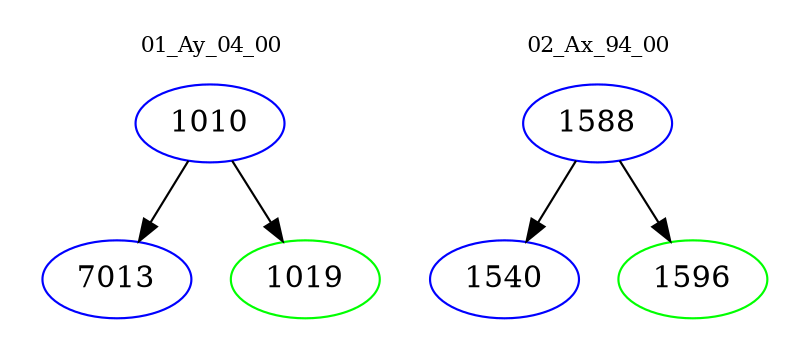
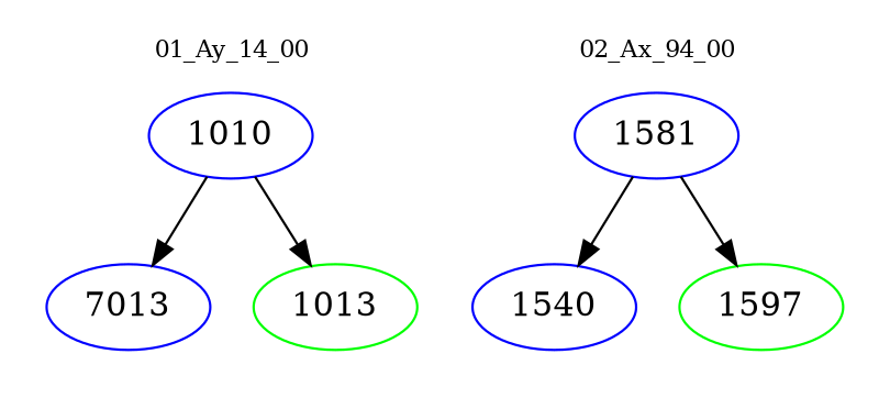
  digraph {
    node [color=blue]
    edge [color=black]
    n1 [label=1010]
    n2 [label=7013]
-   n3 [color=green label=1019]
-   n4 [label=1588]
+   n3 [color=green label=1013]
+   n4 [label=1581]
    n5 [label=1540]
-   n6 [color=green label=1596]
+   n6 [color=green label=1597]
    subgraph cluster_1 {
      color=white
      fontsize=10
-     label="01_Ay_04_00"
+     label="01_Ay_14_00"
      n1
      n2
      n3
    }
    subgraph cluster_2 {
      color=white
      fontsize=10
      label="02_Ax_94_00"
      n4
      n5
      n6
    }
    n1 -> n2
    n1 -> n3
    n4 -> n5
    n4 -> n6
  }
